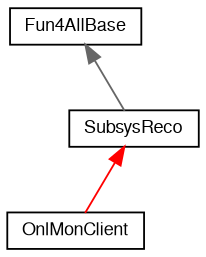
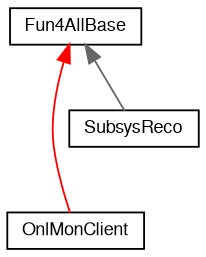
  digraph {
    node [color=black fontname=FreeSans fontsize=10 shape=record]
    edge [dir=back fontname=FreeSans fontsize=10 labelfontname=FreeSans labelfontsize=10 style=solid]
    n1 [height=0.2 label=OnlMonClient width=0.4]
    n2 [height=0.2 label=SubsysReco width=0.4]
    n3 [height=0.2 label=Fun4AllBase width=0.4]
-   n2 -> n1 [color=red]
+   n3 -> n1 [color=red]
    n3 -> n2 [color=gray40]
  }
